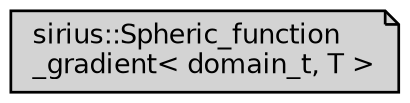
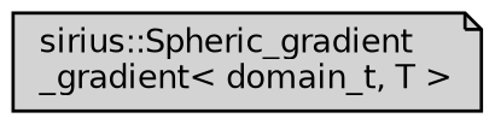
  digraph {
    rankdir=LR
-   n1 [color=black fillcolor=lightgrey fontname=Helvetica fontsize=10 height=0.2 label="sirius::Spheric_function\l_gradient\< domain_t, T \>" shape=note style=filled width=0.4]
+   n1 [color=black fillcolor=lightgrey fontname=Helvetica fontsize=10 height=0.2 label="sirius::Spheric_gradient\l_gradient\< domain_t, T \>" shape=note style=filled width=0.4]
  }
